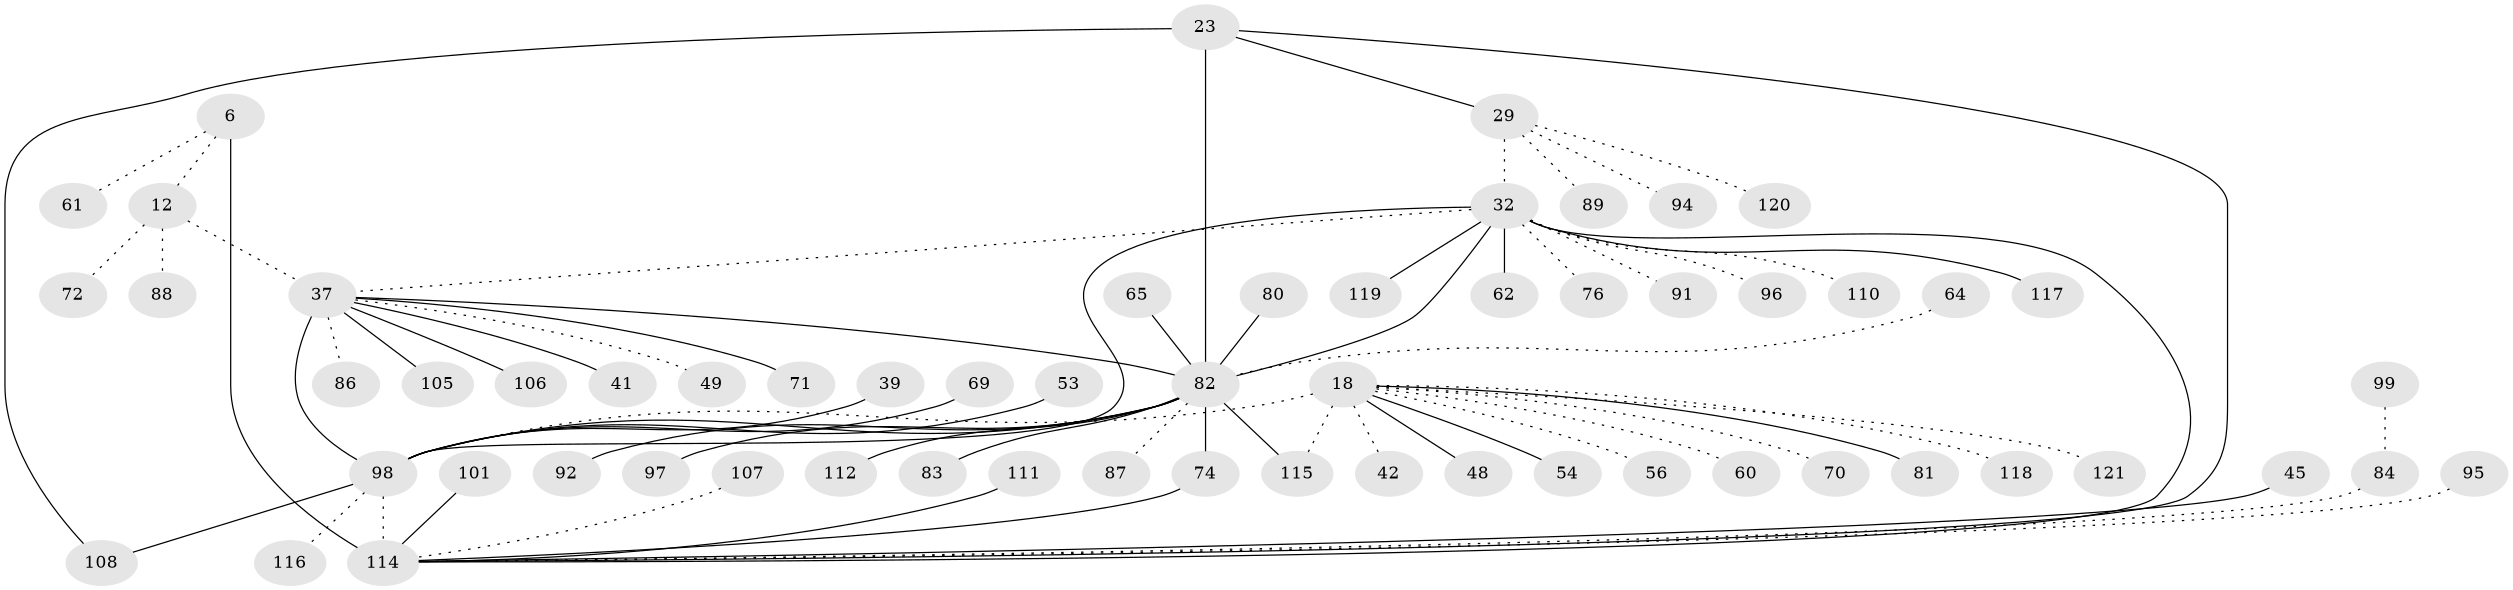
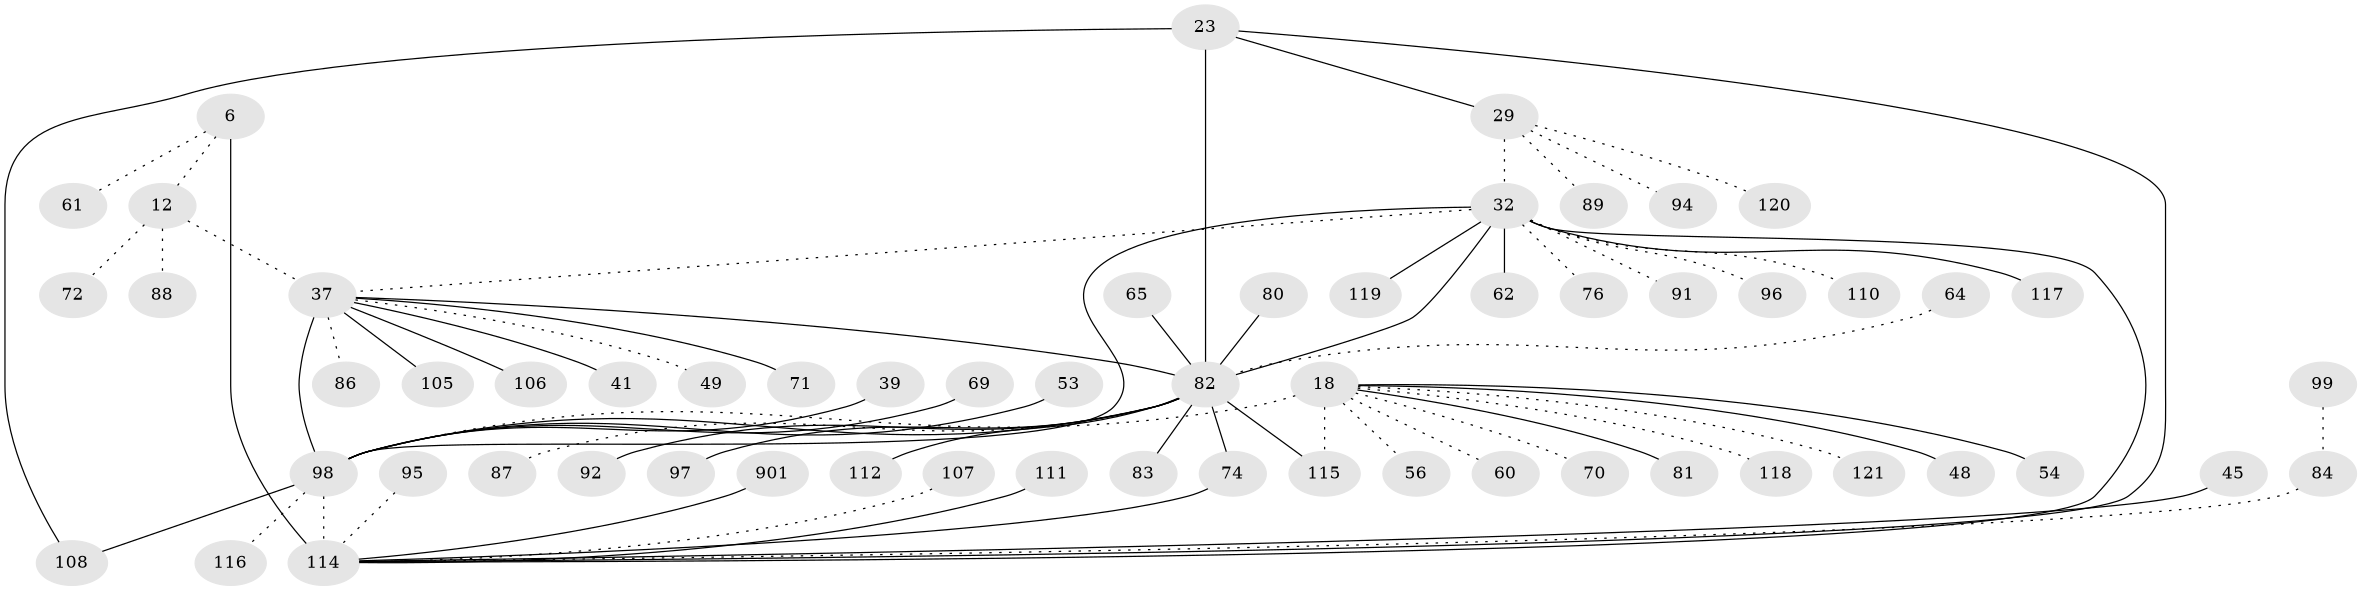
  graph {
    node [color=gray90 style=filled]
    edge [style=solid]
    6 [super="+5"]
    12 [super="+11"]
    61 [super="+34"]
    114 [super="+113+102+103+33+36+44"]
    37 [super="+10+31"]
    72
    88
    98 [super="+68+16"]
    82 [super="+67+75+19+24+79+46+52+53+55+57+58+63"]
    41
    49
    71
    86
    105 [super="+104"]
    106
    18 [super="+15+17"]
-   42
    48
    54
    56
    60
    70
    81
    115 [super="+109"]
    118
    121
    108 [super="+51+100"]
    116
    23 [super="+20"]
    29 [super="+26+27"]
    32 [super="+30"]
    89 [super="+85"]
    94
    120
    74
    83
    87 [super="+66"]
    92
    97 [super="+90"]
    112
    62
    76
    91
    96
    110
    117
    119
    39
    45
    64
    65
    69
    80
    84
    n55 [label=53]
    95
    99
-   101
+   101 [label=901]
    107
    111
    6 -- 12 [style=dotted]
    6 -- 61 [style=dotted]
    6 -- 114 [weight=8]
    12 -- 37 [style=dotted weight=8]
    12 -- 72 [style=dotted]
    12 -- 88 [style=dotted]
    37 -- 98
    37 -- 82 [weight=2]
    37 -- 41
    37 -- 49 [style=dotted]
    37 -- 71
    37 -- 86 [style=dotted]
    37 -- 105
    37 -- 106
    98 -- 114 [style=dotted weight=3]
    98 -- 108
    98 -- 116 [style=dotted]
    82 -- 98 [weight=2]
    82 -- 115
    82 -- 74 [weight=2]
    82 -- 83
    82 -- 87 [style=dotted]
    82 -- 92
    82 -- 97
    82 -- 112
    18 -- 98 [style=dotted weight=8]
-   18 -- 42 [style=dotted]
    18 -- 48
    18 -- 54
    18 -- 56 [style=dotted]
    18 -- 60 [style=dotted]
    18 -- 70 [style=dotted]
    18 -- 81
    18 -- 115 [style=dotted]
    18 -- 118 [style=dotted]
    18 -- 121 [style=dotted]
    23 -- 114
    23 -- 82 [weight=9]
    23 -- 108
    23 -- 29
    29 -- 32 [style=dotted weight=9]
    29 -- 89 [style=dotted]
    29 -- 94 [style=dotted]
    29 -- 120 [style=dotted]
    32 -- 114
    32 -- 37 [style=dotted]
    32 -- 98 [weight=2]
    32 -- 82
    32 -- 62
    32 -- 76 [style=dotted]
    32 -- 91 [style=dotted]
    32 -- 96 [style=dotted]
    32 -- 110 [style=dotted]
    32 -- 117
    32 -- 119
    74 -- 114
    39 -- 98
    45 -- 114
    64 -- 82 [style=dotted]
    65 -- 82
    69 -- 98
    80 -- 82
    84 -- 114 [style=dotted]
    n55 -- 98
    95 -- 114 [style=dotted]
    99 -- 84 [style=dotted]
    101 -- 114
    107 -- 114 [style=dotted]
    111 -- 114
  }
